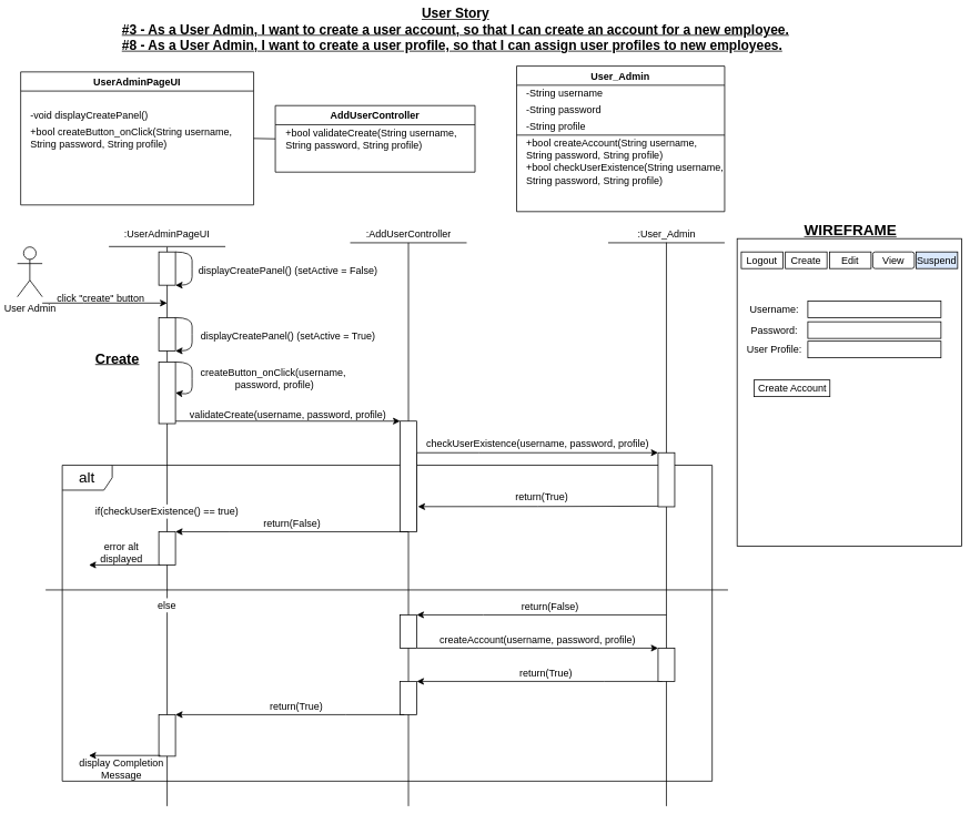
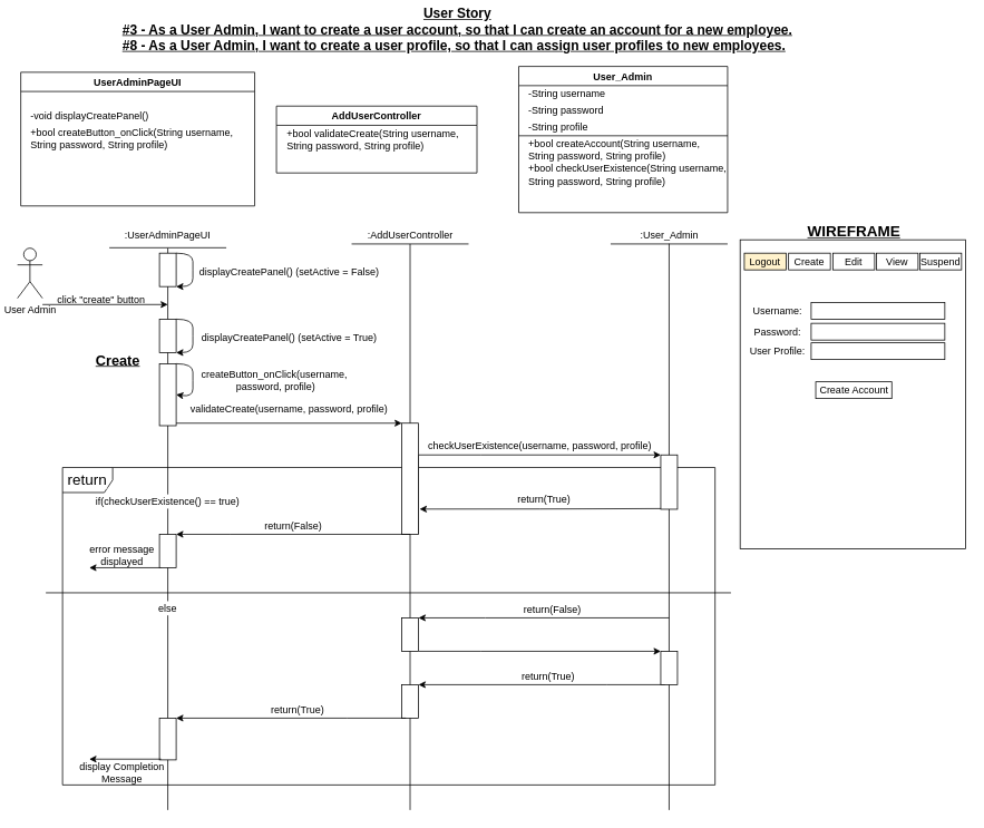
  <mxCell id="0" />
  <mxCell id="1" parent="0" />
- <mxCell id="2" value="alt" style="shape=umlFrame;whiteSpace=wrap;html=1;labelBackgroundColor=default;fontSize=18;fillColor=none;" parent="1" vertex="1"><mxGeometry x="74" y="559" width="781" height="380" as="geometry" /></mxCell>
+ <mxCell id="2" value="return" style="shape=umlFrame;whiteSpace=wrap;html=1;labelBackgroundColor=default;fontSize=18;fillColor=none;" parent="1" vertex="1"><mxGeometry x="74" y="559" width="781" height="380" as="geometry" /></mxCell>
  <mxCell id="3" value="UserAdminPageUI" style="swimlane;" parent="1" vertex="1"><mxGeometry x="24" y="86" width="280" height="160" as="geometry" /></mxCell>
  <mxCell id="4" value="-void displayCreatePanel()" style="text;html=1;align=left;verticalAlign=middle;resizable=0;points=[];autosize=1;strokeColor=none;fillColor=none;" parent="3" vertex="1"><mxGeometry x="10" y="43" width="160" height="20" as="geometry" /></mxCell>
  <mxCell id="5" value="+bool createButton_onClick(String username,&lt;br&gt;String password, String profile)" style="text;html=1;align=left;verticalAlign=middle;resizable=0;points=[];autosize=1;strokeColor=none;fillColor=none;" parent="3" vertex="1"><mxGeometry x="10" y="65" width="260" height="30" as="geometry" /></mxCell>
  <mxCell id="6" value="AddUserController" style="swimlane;" parent="1" vertex="1"><mxGeometry x="330" y="126.5" width="240" height="80" as="geometry" /></mxCell>
  <mxCell id="7" value="&lt;div style=&quot;text-align: left&quot;&gt;&lt;span&gt;+bool validateCreate(&lt;/span&gt;&lt;span&gt;String username,&lt;/span&gt;&lt;/div&gt;&lt;div style=&quot;text-align: left&quot;&gt;&lt;span&gt;String password,&amp;nbsp;&lt;/span&gt;&lt;span&gt;String profile)&lt;/span&gt;&lt;/div&gt;" style="text;html=1;align=center;verticalAlign=middle;resizable=0;points=[];autosize=1;strokeColor=none;fillColor=none;" parent="6" vertex="1"><mxGeometry x="5" y="25" width="220" height="30" as="geometry" /></mxCell>
  <mxCell id="8" value="User_Admin" style="swimlane;" parent="1" vertex="1"><mxGeometry x="620" y="79" width="250" height="175" as="geometry" /></mxCell>
  <mxCell id="9" value="-String username" style="text;html=1;align=left;verticalAlign=middle;resizable=0;points=[];autosize=1;strokeColor=none;fillColor=none;" parent="8" vertex="1"><mxGeometry x="10" y="23" width="110" height="20" as="geometry" /></mxCell>
  <mxCell id="10" value="-String password" style="text;html=1;align=left;verticalAlign=middle;resizable=0;points=[];autosize=1;strokeColor=none;fillColor=none;" parent="8" vertex="1"><mxGeometry x="10" y="43" width="110" height="20" as="geometry" /></mxCell>
  <mxCell id="11" value="-String profile" style="text;html=1;align=left;verticalAlign=middle;resizable=0;points=[];autosize=1;strokeColor=none;fillColor=none;" parent="8" vertex="1"><mxGeometry x="10" y="63" width="90" height="20" as="geometry" /></mxCell>
  <mxCell id="12" value="" style="endArrow=none;html=1;rounded=0;" parent="8" edge="1"><mxGeometry width="50" height="50" relative="1" as="geometry"><mxPoint y="83" as="sourcePoint" /><mxPoint x="250" y="83" as="targetPoint" /></mxGeometry></mxCell>
  <mxCell id="13" value="+bool createAccount(String username,&lt;br&gt;String password, String profile)" style="text;html=1;align=left;verticalAlign=middle;resizable=0;points=[];autosize=1;strokeColor=none;fillColor=none;" parent="8" vertex="1"><mxGeometry x="10" y="85" width="220" height="30" as="geometry" /></mxCell>
  <mxCell id="14" value="+bool checkUserExistence(String username,&lt;br&gt;&lt;div style=&quot;text-align: left&quot;&gt;&lt;span&gt;String password, String profile)&lt;/span&gt;&lt;/div&gt;" style="text;html=1;align=center;verticalAlign=middle;resizable=0;points=[];autosize=1;strokeColor=none;fillColor=none;" parent="8" vertex="1"><mxGeometry x="5" y="115" width="250" height="30" as="geometry" /></mxCell>
- <mxCell id="15" value="" style="endArrow=none;html=1;rounded=0;exitX=1;exitY=0.5;exitDx=0;exitDy=0;entryX=0;entryY=0.5;entryDx=0;entryDy=0;" parent="1" source="3" target="6" edge="1"><mxGeometry width="50" height="50" relative="1" as="geometry"><mxPoint x="570" y="396.5" as="sourcePoint" /><mxPoint x="620" y="346.5" as="targetPoint" /></mxGeometry></mxCell>
  <mxCell id="16" style="edgeStyle=orthogonalEdgeStyle;rounded=0;orthogonalLoop=1;jettySize=auto;html=1;" parent="1" edge="1"><mxGeometry relative="1" as="geometry"><mxPoint x="200" y="364" as="targetPoint" /><Array as="points"><mxPoint x="100" y="364" /><mxPoint x="100" y="364" /></Array><mxPoint x="50" y="364" as="sourcePoint" /></mxGeometry></mxCell>
  <mxCell id="17" value="User Admin" style="shape=umlActor;verticalLabelPosition=bottom;verticalAlign=top;html=1;outlineConnect=0;" parent="1" vertex="1"><mxGeometry x="20" y="296.5" width="30" height="60" as="geometry" /></mxCell>
  <mxCell id="18" value=":UserAdminPageUI" style="text;html=1;strokeColor=none;fillColor=none;align=center;verticalAlign=middle;whiteSpace=wrap;rounded=0;" parent="1" vertex="1"><mxGeometry x="170" y="266.5" width="60" height="30" as="geometry" /></mxCell>
  <mxCell id="19" value=":AddUserController" style="text;html=1;align=center;verticalAlign=middle;resizable=0;points=[];autosize=1;strokeColor=none;fillColor=none;" parent="1" vertex="1"><mxGeometry x="430" y="271.5" width="120" height="20" as="geometry" /></mxCell>
  <mxCell id="20" value=":User_Admin" style="text;html=1;align=center;verticalAlign=middle;resizable=0;points=[];autosize=1;strokeColor=none;fillColor=none;" parent="1" vertex="1"><mxGeometry x="760" y="271.5" width="80" height="20" as="geometry" /></mxCell>
  <mxCell id="21" value="" style="endArrow=none;html=1;rounded=0;" parent="1" edge="1"><mxGeometry width="50" height="50" relative="1" as="geometry"><mxPoint x="130" y="296.02" as="sourcePoint" /><mxPoint x="270" y="296.02" as="targetPoint" /></mxGeometry></mxCell>
  <mxCell id="22" value="" style="endArrow=none;html=1;rounded=0;" parent="1" edge="1"><mxGeometry width="50" height="50" relative="1" as="geometry"><mxPoint x="420" y="291.5" as="sourcePoint" /><mxPoint x="560" y="291.5" as="targetPoint" /></mxGeometry></mxCell>
  <mxCell id="23" value="" style="endArrow=none;html=1;rounded=0;" parent="1" edge="1"><mxGeometry width="50" height="50" relative="1" as="geometry"><mxPoint x="730" y="291.5" as="sourcePoint" /><mxPoint x="870" y="291.5" as="targetPoint" /></mxGeometry></mxCell>
  <mxCell id="24" value="" style="curved=1;endArrow=classic;html=1;rounded=0;entryX=1;entryY=0.5;entryDx=0;entryDy=0;exitX=1;exitY=0;exitDx=0;exitDy=0;" parent="1" source="59" target="59" edge="1"><mxGeometry width="50" height="50" relative="1" as="geometry"><mxPoint x="210" y="494.83" as="sourcePoint" /><mxPoint x="260" y="444.83" as="targetPoint" /><Array as="points"><mxPoint x="230" y="434.83" /><mxPoint x="230" y="454.83" /><mxPoint x="230" y="474.83" /></Array></mxGeometry></mxCell>
  <mxCell id="25" value="&lt;span style=&quot;text-align: left&quot;&gt;createButton&lt;/span&gt;&lt;span style=&quot;text-align: left&quot;&gt;_onClick(username,&amp;nbsp;&lt;br&gt;&lt;/span&gt;&lt;span style=&quot;text-align: left&quot;&gt;password, profile)&lt;/span&gt;" style="text;html=1;align=center;verticalAlign=middle;resizable=0;points=[];autosize=1;strokeColor=none;fillColor=none;" parent="1" vertex="1"><mxGeometry x="234" y="439.83" width="190" height="30" as="geometry" /></mxCell>
  <mxCell id="26" value="" style="endArrow=classic;html=1;rounded=0;entryX=0;entryY=0;entryDx=0;entryDy=0;" parent="1" target="56" edge="1"><mxGeometry width="50" height="50" relative="1" as="geometry"><mxPoint x="200" y="506" as="sourcePoint" /><mxPoint x="495" y="504" as="targetPoint" /></mxGeometry></mxCell>
- <mxCell id="27" value="validateCreate(username, password, profile)" style="text;html=1;align=center;verticalAlign=middle;resizable=0;points=[];autosize=1;strokeColor=none;fillColor=none;" parent="1" vertex="1"><mxGeometry x="220" y="489" width="250" height="20" as="geometry" /></mxCell>
+ <mxCell id="27" value="validateCreate(username, password, profile)" style="text;html=1;align=center;verticalAlign=middle;resizable=0;points=[];autosize=1;strokeColor=none;fillColor=none;" parent="1" vertex="1"><mxGeometry x="220" y="479" width="250" height="20" as="geometry" /></mxCell>
  <mxCell id="28" style="edgeStyle=orthogonalEdgeStyle;rounded=0;orthogonalLoop=1;jettySize=auto;html=1;exitX=1;exitY=1;exitDx=0;exitDy=0;entryX=0;entryY=0;entryDx=0;entryDy=0;" parent="1" source="56" target="52" edge="1"><mxGeometry relative="1" as="geometry"><Array as="points"><mxPoint x="575" y="544" /><mxPoint x="575" y="544" /></Array></mxGeometry></mxCell>
  <mxCell id="29" value="" style="endArrow=none;html=1;rounded=0;startArrow=none;entryX=0.5;entryY=1;entryDx=0;entryDy=0;entryPerimeter=0;" parent="1" target="19" edge="1"><mxGeometry width="50" height="50" relative="1" as="geometry"><mxPoint x="490" y="969" as="sourcePoint" /><mxPoint x="488" y="286.5" as="targetPoint" /></mxGeometry></mxCell>
  <mxCell id="30" value="checkUserExistence(username, password, profile)" style="text;html=1;align=center;verticalAlign=middle;resizable=0;points=[];autosize=1;strokeColor=none;fillColor=none;" parent="1" vertex="1"><mxGeometry x="505" y="524" width="280" height="20" as="geometry" /></mxCell>
  <mxCell id="31" style="edgeStyle=orthogonalEdgeStyle;rounded=0;orthogonalLoop=1;jettySize=auto;html=1;exitX=1;exitY=1;exitDx=0;exitDy=0;entryX=0;entryY=0;entryDx=0;entryDy=0;" parent="1" source="32" target="55" edge="1"><mxGeometry relative="1" as="geometry"><Array as="points"><mxPoint x="575" y="779" /><mxPoint x="575" y="779" /></Array></mxGeometry></mxCell>
  <mxCell id="32" value="" style="rounded=0;whiteSpace=wrap;html=1;" parent="1" vertex="1"><mxGeometry x="480" y="739" width="20" height="40" as="geometry" /></mxCell>
  <mxCell id="33" value="" style="endArrow=none;html=1;rounded=0;entryX=0.5;entryY=0.982;entryDx=0;entryDy=0;entryPerimeter=0;" parent="1" target="20" edge="1"><mxGeometry width="50" height="50" relative="1" as="geometry"><mxPoint x="800" y="969" as="sourcePoint" /><mxPoint x="800" y="296.5" as="targetPoint" /></mxGeometry></mxCell>
- <mxCell id="34" value="createAccount(username, password, profile)" style="text;html=1;align=center;verticalAlign=middle;resizable=0;points=[];autosize=1;strokeColor=none;fillColor=none;" parent="1" vertex="1"><mxGeometry x="520" y="759" width="250" height="20" as="geometry" /></mxCell>
  <mxCell id="35" style="edgeStyle=orthogonalEdgeStyle;rounded=0;orthogonalLoop=1;jettySize=auto;html=1;exitX=0;exitY=1;exitDx=0;exitDy=0;entryX=1;entryY=0;entryDx=0;entryDy=0;" parent="1" target="36" edge="1"><mxGeometry relative="1" as="geometry"><mxPoint x="795" y="819" as="sourcePoint" /><Array as="points"><mxPoint x="725" y="819" /><mxPoint x="725" y="819" /></Array></mxGeometry></mxCell>
  <mxCell id="36" value="" style="rounded=0;whiteSpace=wrap;html=1;" parent="1" vertex="1"><mxGeometry x="480" y="819" width="20" height="40" as="geometry" /></mxCell>
  <mxCell id="37" value="return(True)" style="text;html=1;align=center;verticalAlign=middle;resizable=0;points=[];autosize=1;strokeColor=none;fillColor=none;" parent="1" vertex="1"><mxGeometry x="615" y="799" width="80" height="20" as="geometry" /></mxCell>
  <mxCell id="38" style="edgeStyle=orthogonalEdgeStyle;rounded=0;orthogonalLoop=1;jettySize=auto;html=1;exitX=0;exitY=1;exitDx=0;exitDy=0;entryX=1;entryY=0;entryDx=0;entryDy=0;" parent="1" target="58" edge="1"><mxGeometry relative="1" as="geometry"><mxPoint x="485" y="859" as="sourcePoint" /><Array as="points"><mxPoint x="415" y="859" /><mxPoint x="415" y="859" /></Array></mxGeometry></mxCell>
  <mxCell id="39" value="return(True)" style="text;html=1;align=center;verticalAlign=middle;resizable=0;points=[];autosize=1;strokeColor=none;fillColor=none;" parent="1" vertex="1"><mxGeometry x="315" y="839" width="80" height="20" as="geometry" /></mxCell>
  <mxCell id="40" value="" style="rounded=0;whiteSpace=wrap;html=1;" parent="1" vertex="1"><mxGeometry x="885" y="286.5" width="270" height="370" as="geometry" /></mxCell>
- <mxCell id="41" value="Logout" style="rounded=0;whiteSpace=wrap;html=1;" parent="1" vertex="1"><mxGeometry x="890" y="302.5" width="50" height="20" as="geometry" /></mxCell>
+ <mxCell id="41" value="Logout" style="rounded=0;whiteSpace=wrap;html=1;fillColor=#fff2cc;" parent="1" vertex="1"><mxGeometry x="890" y="302.5" width="50" height="20" as="geometry" /></mxCell>
  <mxCell id="42" value="Create" style="rounded=0;whiteSpace=wrap;html=1;" parent="1" vertex="1"><mxGeometry x="943" y="302.5" width="50" height="20" as="geometry" /></mxCell>
  <mxCell id="43" value="Edit&lt;span style=&quot;color: rgba(0 , 0 , 0 , 0) ; font-family: monospace ; font-size: 0px&quot;&gt;%3CmxGraphModel%3E%3Croot%3E%3CmxCell%20id%3D%220%22%2F%3E%3CmxCell%20id%3D%221%22%20parent%3D%220%22%2F%3E%3CmxCell%20id%3D%222%22%20value%3D%22Create%22%20style%3D%22rounded%3D0%3BwhiteSpace%3Dwrap%3Bhtml%3D1%3B%22%20vertex%3D%221%22%20parent%3D%221%22%3E%3CmxGeometry%20x%3D%22966%22%20y%3D%2246%22%20width%3D%2270%22%20height%3D%2220%22%20as%3D%22geometry%22%2F%3E%3C%2FmxCell%3E%3C%2Froot%3E%3C%2FmxGraphModel%3E&lt;/span&gt;" style="rounded=0;whiteSpace=wrap;html=1;" parent="1" vertex="1"><mxGeometry x="996" y="302.5" width="50" height="20" as="geometry" /></mxCell>
- <mxCell id="44" value="View" style="whiteSpace=wrap;html=1;rounded=1;" parent="1" vertex="1"><mxGeometry x="1048" y="302.5" width="50" height="20" as="geometry" /></mxCell>
- <mxCell id="45" value="Suspend" style="rounded=0;whiteSpace=wrap;html=1;fillColor=#dae8fc;" parent="1" vertex="1"><mxGeometry x="1100" y="302.5" width="50" height="20" as="geometry" /></mxCell>
+ <mxCell id="44" value="View" style="rounded=0;whiteSpace=wrap;html=1;" parent="1" vertex="1"><mxGeometry x="1048" y="302.5" width="50" height="20" as="geometry" /></mxCell>
+ <mxCell id="45" value="Suspend" style="rounded=0;whiteSpace=wrap;html=1;" parent="1" vertex="1"><mxGeometry x="1100" y="302.5" width="50" height="20" as="geometry" /></mxCell>
  <mxCell id="46" value="Username:" style="text;html=1;strokeColor=none;fillColor=none;align=center;verticalAlign=middle;whiteSpace=wrap;rounded=0;" parent="1" vertex="1"><mxGeometry x="900" y="356.5" width="60" height="30" as="geometry" /></mxCell>
  <mxCell id="47" value="Password:" style="text;html=1;strokeColor=none;fillColor=none;align=center;verticalAlign=middle;whiteSpace=wrap;rounded=0;" parent="1" vertex="1"><mxGeometry x="900" y="381.5" width="60" height="30" as="geometry" /></mxCell>
  <mxCell id="48" value="" style="rounded=0;whiteSpace=wrap;html=1;" parent="1" vertex="1"><mxGeometry x="970" y="361.5" width="160" height="20" as="geometry" /></mxCell>
  <mxCell id="49" value="" style="rounded=0;whiteSpace=wrap;html=1;" parent="1" vertex="1"><mxGeometry x="970" y="386.5" width="160" height="20" as="geometry" /></mxCell>
- <mxCell id="50" value="Create Account" style="rounded=0;whiteSpace=wrap;html=1;" parent="1" vertex="1"><mxGeometry x="905.5" y="456.5" width="91" height="20" as="geometry" /></mxCell>
+ <mxCell id="50" value="Create Account" style="rounded=0;whiteSpace=wrap;html=1;" parent="1" vertex="1"><mxGeometry x="975.5" y="456.5" width="91" height="20" as="geometry" /></mxCell>
  <mxCell id="51" value="&lt;b&gt;&lt;u&gt;&lt;font style=&quot;font-size: 18px&quot;&gt;WIREFRAME&lt;/font&gt;&lt;/u&gt;&lt;/b&gt;" style="text;html=1;align=center;verticalAlign=middle;resizable=0;points=[];autosize=1;strokeColor=none;fillColor=none;" parent="1" vertex="1"><mxGeometry x="956" y="266.5" width="130" height="20" as="geometry" /></mxCell>
  <mxCell id="52" value="" style="rounded=0;whiteSpace=wrap;html=1;" parent="1" vertex="1"><mxGeometry x="790" y="544" width="20" height="65" as="geometry" /></mxCell>
  <mxCell id="53" value="click &quot;create&quot; button" style="text;html=1;align=center;verticalAlign=middle;resizable=0;points=[];autosize=1;strokeColor=none;fillColor=none;" parent="1" vertex="1"><mxGeometry x="60" y="349" width="120" height="20" as="geometry" /></mxCell>
  <mxCell id="54" value="Create" style="text;html=1;align=center;verticalAlign=middle;resizable=0;points=[];autosize=1;strokeColor=none;fillColor=none;fontStyle=5;fontSize=17;" parent="1" vertex="1"><mxGeometry x="105" y="416.5" width="70" height="30" as="geometry" /></mxCell>
  <mxCell id="55" value="" style="rounded=0;whiteSpace=wrap;html=1;" parent="1" vertex="1"><mxGeometry x="790" y="779" width="20" height="40" as="geometry" /></mxCell>
  <mxCell id="56" value="" style="rounded=0;whiteSpace=wrap;html=1;" parent="1" vertex="1"><mxGeometry x="480" y="506" width="20" height="133" as="geometry" /></mxCell>
  <mxCell id="57" value="" style="endArrow=none;html=1;rounded=0;fontSize=17;" parent="1" edge="1"><mxGeometry width="50" height="50" relative="1" as="geometry"><mxPoint x="200" y="969" as="sourcePoint" /><mxPoint x="200" y="296.5" as="targetPoint" /></mxGeometry></mxCell>
  <mxCell id="58" value="" style="rounded=0;whiteSpace=wrap;html=1;" parent="1" vertex="1"><mxGeometry x="190" y="859" width="20" height="50" as="geometry" /></mxCell>
  <mxCell id="59" value="" style="rounded=0;whiteSpace=wrap;html=1;" parent="1" vertex="1"><mxGeometry x="190" y="434.83" width="20" height="74.17" as="geometry" /></mxCell>
  <mxCell id="60" style="edgeStyle=orthogonalEdgeStyle;rounded=0;orthogonalLoop=1;jettySize=auto;html=1;exitX=0;exitY=1;exitDx=0;exitDy=0;entryX=1;entryY=0;entryDx=0;entryDy=0;" parent="1" target="32" edge="1"><mxGeometry relative="1" as="geometry"><mxPoint x="800" y="739" as="sourcePoint" /><Array as="points"><mxPoint x="580" y="739" /><mxPoint x="580" y="739" /></Array><mxPoint x="505" y="739" as="targetPoint" /></mxGeometry></mxCell>
  <mxCell id="61" value="return(False)" style="text;html=1;align=center;verticalAlign=middle;resizable=0;points=[];autosize=1;strokeColor=none;fillColor=none;" parent="1" vertex="1"><mxGeometry x="620" y="719" width="80" height="20" as="geometry" /></mxCell>
  <mxCell id="62" value="&lt;div style=&quot;text-align: center&quot;&gt;&lt;b style=&quot;font-size: 16px&quot;&gt;&lt;u&gt;User Story&lt;/u&gt;&lt;/b&gt;&lt;/div&gt;&lt;b style=&quot;font-size: 16px&quot;&gt;&lt;u&gt;#3 - As a User Admin, I want to create a user account, so that I can create an account for a new employee.&lt;br&gt;#8 - As a User Admin, I want to create a user profile, so that I can assign user profiles to new employees.&lt;/u&gt;&lt;/b&gt;" style="text;html=1;strokeColor=none;fillColor=none;align=left;verticalAlign=middle;whiteSpace=wrap;rounded=0;" parent="1" vertex="1"><mxGeometry x="144" y="20" width="869" height="30" as="geometry" /></mxCell>
  <mxCell id="63" value="" style="curved=1;endArrow=classic;html=1;rounded=0;entryX=1;entryY=1;entryDx=0;entryDy=0;exitX=1;exitY=0;exitDx=0;exitDy=0;" parent="1" source="64" target="64" edge="1"><mxGeometry width="50" height="50" relative="1" as="geometry"><mxPoint x="210" y="441.5" as="sourcePoint" /><mxPoint x="260" y="391.5" as="targetPoint" /><Array as="points"><mxPoint x="230" y="381.5" /><mxPoint x="230" y="401.5" /><mxPoint x="230" y="421.5" /></Array></mxGeometry></mxCell>
  <mxCell id="64" value="" style="rounded=0;whiteSpace=wrap;html=1;" parent="1" vertex="1"><mxGeometry x="190" y="381.5" width="20" height="40" as="geometry" /></mxCell>
  <mxCell id="65" value="&lt;font style=&quot;font-size: 12px&quot;&gt;displayCreatePanel() (setActive = True)&lt;/font&gt;" style="text;html=1;align=center;verticalAlign=middle;resizable=0;points=[];autosize=1;strokeColor=none;fillColor=none;fontSize=16;" parent="1" vertex="1"><mxGeometry x="230" y="386.5" width="230" height="30" as="geometry" /></mxCell>
- <mxCell id="66" value="if(checkUserExistence() == true)" style="text;html=1;strokeColor=none;fillColor=default;align=center;verticalAlign=middle;whiteSpace=wrap;rounded=0;fontSize=12;" parent="1" vertex="1"><mxGeometry x="112" y="606.23" width="176" height="17" as="geometry" /></mxCell>
+ <mxCell id="66" value="if(checkUserExistence() == true)" style="text;html=1;strokeColor=none;fillColor=default;align=center;verticalAlign=middle;whiteSpace=wrap;rounded=0;fontSize=12;" parent="1" vertex="1"><mxGeometry x="112" y="591.23" width="176" height="17" as="geometry" /></mxCell>
  <mxCell id="67" style="edgeStyle=orthogonalEdgeStyle;rounded=0;orthogonalLoop=1;jettySize=auto;html=1;exitX=0;exitY=1;exitDx=0;exitDy=0;entryX=1.069;entryY=0.773;entryDx=0;entryDy=0;entryPerimeter=0;" parent="1" target="56" edge="1"><mxGeometry relative="1" as="geometry"><mxPoint x="790" y="608.23" as="sourcePoint" /><Array as="points" /><mxPoint x="504" y="608" as="targetPoint" /></mxGeometry></mxCell>
  <mxCell id="68" value="return(True)" style="text;html=1;align=center;verticalAlign=middle;resizable=0;points=[];autosize=1;strokeColor=none;fillColor=none;" parent="1" vertex="1"><mxGeometry x="610" y="588.23" width="80" height="20" as="geometry" /></mxCell>
  <mxCell id="69" style="edgeStyle=orthogonalEdgeStyle;rounded=0;orthogonalLoop=1;jettySize=auto;html=1;exitX=0;exitY=1;exitDx=0;exitDy=0;entryX=1;entryY=0;entryDx=0;entryDy=0;" parent="1" target="75" edge="1"><mxGeometry relative="1" as="geometry"><mxPoint x="490" y="639" as="sourcePoint" /><Array as="points"><mxPoint x="274" y="639" /><mxPoint x="274" y="639" /></Array><mxPoint x="204" y="639" as="targetPoint" /></mxGeometry></mxCell>
  <mxCell id="70" value="return(False)" style="text;html=1;align=center;verticalAlign=middle;resizable=0;points=[];autosize=1;strokeColor=none;fillColor=none;" parent="1" vertex="1"><mxGeometry x="310" y="619" width="80" height="20" as="geometry" /></mxCell>
  <mxCell id="71" value="" style="endArrow=classic;html=1;rounded=0;fontSize=12;" parent="1" edge="1"><mxGeometry width="50" height="50" relative="1" as="geometry"><mxPoint x="192" y="679" as="sourcePoint" /><mxPoint x="106" y="679" as="targetPoint" /></mxGeometry></mxCell>
- <mxCell id="72" value="error alt&lt;br&gt;displayed" style="text;html=1;align=center;verticalAlign=middle;resizable=0;points=[];autosize=1;strokeColor=none;fillColor=none;fontSize=12;" parent="1" vertex="1"><mxGeometry x="100" y="649" width="90" height="30" as="geometry" /></mxCell>
+ <mxCell id="72" value="error message&lt;br&gt;displayed" style="text;html=1;align=center;verticalAlign=middle;resizable=0;points=[];autosize=1;strokeColor=none;fillColor=none;fontSize=12;" parent="1" vertex="1"><mxGeometry x="100" y="649" width="90" height="30" as="geometry" /></mxCell>
  <mxCell id="73" value="" style="endArrow=none;html=1;rounded=0;fontSize=12;" parent="1" edge="1"><mxGeometry width="50" height="50" relative="1" as="geometry"><mxPoint x="54" y="709" as="sourcePoint" /><mxPoint x="874" y="709" as="targetPoint" /></mxGeometry></mxCell>
  <mxCell id="74" value="else" style="text;html=1;strokeColor=none;fillColor=default;align=center;verticalAlign=middle;whiteSpace=wrap;rounded=0;fontSize=12;" parent="1" vertex="1"><mxGeometry x="112" y="719" width="176" height="17" as="geometry" /></mxCell>
  <mxCell id="75" value="" style="rounded=0;whiteSpace=wrap;html=1;" parent="1" vertex="1"><mxGeometry x="190" y="639" width="20" height="40" as="geometry" /></mxCell>
  <mxCell id="76" value="" style="endArrow=classic;html=1;rounded=0;fontSize=12;" parent="1" edge="1"><mxGeometry width="50" height="50" relative="1" as="geometry"><mxPoint x="192" y="908.09" as="sourcePoint" /><mxPoint x="106" y="908.09" as="targetPoint" /></mxGeometry></mxCell>
  <mxCell id="77" value="display Completion&lt;br&gt;Message" style="text;html=1;align=center;verticalAlign=middle;resizable=0;points=[];autosize=1;strokeColor=none;fillColor=none;fontSize=12;" parent="1" vertex="1"><mxGeometry x="85" y="909" width="120" height="30" as="geometry" /></mxCell>
  <mxCell id="78" value="" style="curved=1;endArrow=classic;html=1;rounded=0;entryX=1;entryY=1;entryDx=0;entryDy=0;exitX=1;exitY=0;exitDx=0;exitDy=0;" parent="1" source="79" target="79" edge="1"><mxGeometry width="50" height="50" relative="1" as="geometry"><mxPoint x="210" y="362.5" as="sourcePoint" /><mxPoint x="260" y="312.5" as="targetPoint" /><Array as="points"><mxPoint x="230" y="302.5" /><mxPoint x="230" y="322.5" /><mxPoint x="230" y="342.5" /></Array></mxGeometry></mxCell>
  <mxCell id="79" value="" style="rounded=0;whiteSpace=wrap;html=1;" parent="1" vertex="1"><mxGeometry x="190" y="302.5" width="20" height="40" as="geometry" /></mxCell>
  <mxCell id="80" value="&lt;font style=&quot;font-size: 12px&quot;&gt;displayCreatePanel() (setActive = False)&lt;/font&gt;" style="text;html=1;align=center;verticalAlign=middle;resizable=0;points=[];autosize=1;strokeColor=none;fillColor=none;fontSize=16;" parent="1" vertex="1"><mxGeometry x="230" y="307.5" width="230" height="30" as="geometry" /></mxCell>
  <mxCell id="81" value="User Profile:" style="text;html=1;strokeColor=none;fillColor=none;align=center;verticalAlign=middle;whiteSpace=wrap;rounded=0;" parent="1" vertex="1"><mxGeometry x="893" y="404.83" width="74" height="30" as="geometry" /></mxCell>
  <mxCell id="82" value="" style="rounded=0;whiteSpace=wrap;html=1;" parent="1" vertex="1"><mxGeometry x="970" y="409.83" width="160" height="20" as="geometry" /></mxCell>
